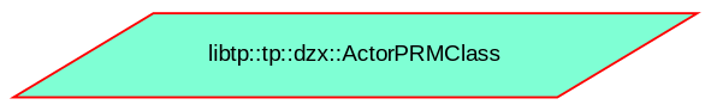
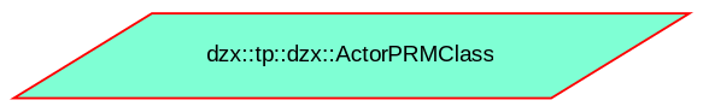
  digraph {
    rankdir=LR
    fontname="Liberation Sans"
-   n1 [color=red fillcolor=aquamarine fontname="Liberation Sans" fontsize=10 height=0.2 label="libtp::tp::dzx::ActorPRMClass" shape=parallelogram style=filled width=0.4]
+   n1 [color=red fillcolor=aquamarine fontname="Liberation Sans" fontsize=10 height=0.2 label="dzx::tp::dzx::ActorPRMClass" shape=parallelogram style=filled width=0.4]
  }
